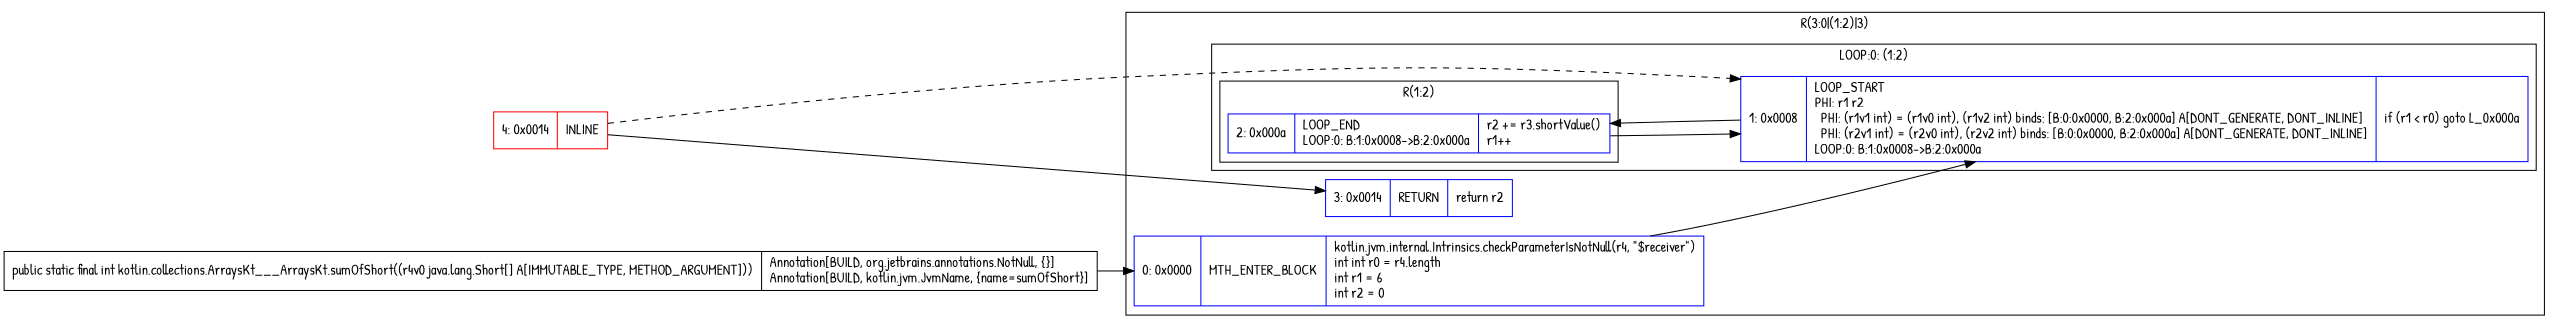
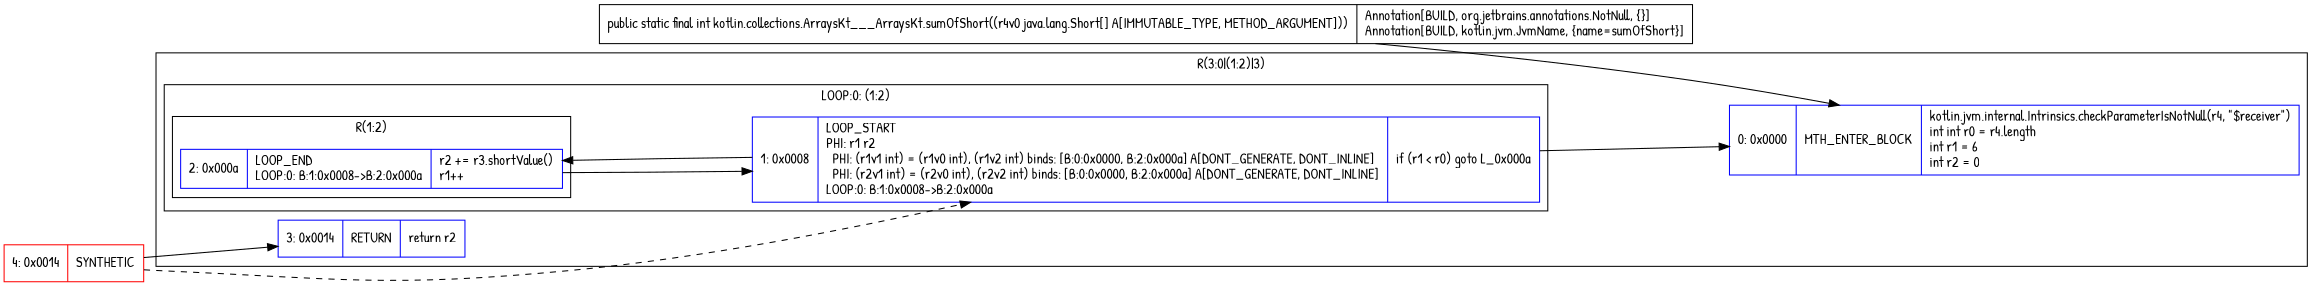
  digraph {
    fontname="Patrick Hand"
    rankdir=LR
    node [color=blue fontname="Patrick Hand" shape=record]
    edge [fontname="Patrick Hand"]
    n1 [label="{2\:\ 0x000a|LOOP_END\lLOOP:0: B:1:0x0008\-\>B:2:0x000a\l|r2 += r3.shortValue()\lr1++\l}"]
    n2 [label="{1\:\ 0x0008|LOOP_START\lPHI: r1 r2 \l  PHI: (r1v1 int) = (r1v0 int), (r1v2 int) binds: [B:0:0x0000, B:2:0x000a] A[DONT_GENERATE, DONT_INLINE]\l  PHI: (r2v1 int) = (r2v0 int), (r2v2 int) binds: [B:0:0x0000, B:2:0x000a] A[DONT_GENERATE, DONT_INLINE]\lLOOP:0: B:1:0x0008\-\>B:2:0x000a\l|if (r1 \< r0) goto L_0x000a\l}"]
    n3 [label="{0\:\ 0x0000|MTH_ENTER_BLOCK\l|kotlin.jvm.internal.Intrinsics.checkParameterIsNotNull(r4, \"$receiver\")\lint int r0 = r4.length\lint r1 = 6\lint r2 = 0\l}"]
    n4 [label="{3\:\ 0x0014|RETURN\l|return r2\l}"]
-   n5 [color=red label="{4\:\ 0x0014|INLINE\l}"]
+   n5 [color=red label="{4\:\ 0x0014|SYNTHETIC\l}"]
    n6 [label="{public static final int kotlin.collections.ArraysKt___ArraysKt.sumOfShort((r4v0 java.lang.Short[] A[IMMUTABLE_TYPE, METHOD_ARGUMENT]))  | Annotation[BUILD, org.jetbrains.annotations.NotNull, \{\}]\lAnnotation[BUILD, kotlin.jvm.JvmName, \{name=sumOfShort\}]\l}" color=""]
    subgraph cluster_1 {
      label="R(3:0|(1:2)|3)"
      n3
      n4
      subgraph cluster_2 {
        label="LOOP:0: (1:2)"
        n2
        subgraph cluster_3 {
          label="R(1:2)"
          n1
        }
      }
    }
    n1 -> n2
    n2 -> n1
-   n3 -> n2
+   n2 -> n3
    n5 -> n2 [style=dashed]
    n5 -> n4
    n6 -> n3
  }
